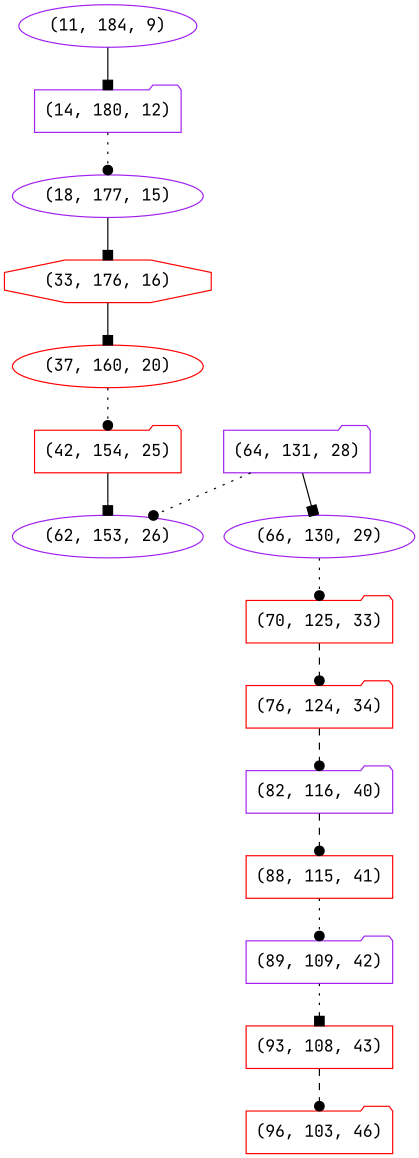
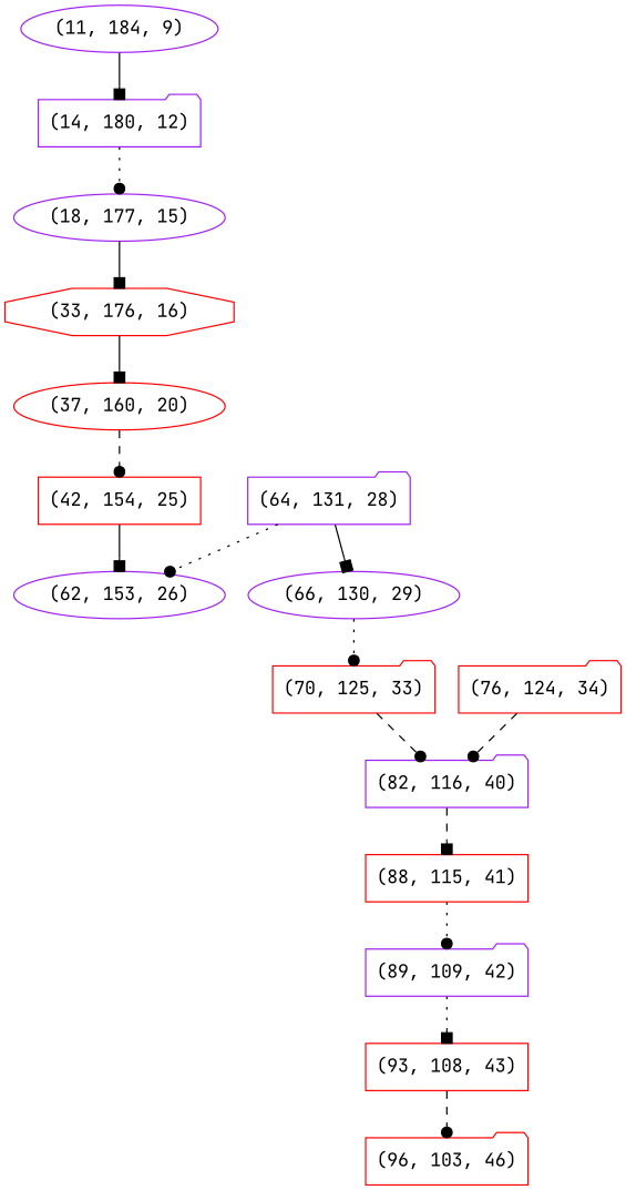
  digraph {
    fontname="JetBrains Mono"
    node [color=purple fontname="JetBrains Mono" shape=folder]
    edge [arrowhead=dot fontname="JetBrains Mono" style=solid]
    "(11, 184, 9)" [shape=ellipse]
    "(14, 180, 12)"
    "(18, 177, 15)" [shape=ellipse]
    "(33, 176, 16)" [color=red shape=octagon]
    "(37, 160, 20)" [color=red shape=ellipse]
-   "(42, 154, 25)" [color=red]
+   "(42, 154, 25)" [color=red shape=box]
    "(62, 153, 26)" [shape=ellipse]
    "(64, 131, 28)"
    "(66, 130, 29)" [shape=ellipse]
    "(70, 125, 33)" [color=red]
    "(76, 124, 34)" [color=red]
    "(82, 116, 40)"
    "(88, 115, 41)" [color=red shape=box]
    "(89, 109, 42)"
    "(93, 108, 43)" [color=red shape=box]
    "(96, 103, 46)" [color=red]
    "(11, 184, 9)" -> "(14, 180, 12)" [arrowhead=box]
    "(14, 180, 12)" -> "(18, 177, 15)" [style=dotted]
    "(18, 177, 15)" -> "(33, 176, 16)" [arrowhead=box]
    "(33, 176, 16)" -> "(37, 160, 20)" [arrowhead=box]
-   "(37, 160, 20)" -> "(42, 154, 25)" [style=dotted]
+   "(37, 160, 20)" -> "(42, 154, 25)" [style=dashed]
    "(42, 154, 25)" -> "(62, 153, 26)" [arrowhead=box]
    "(64, 131, 28)" -> "(62, 153, 26)" [style=dotted]
    "(64, 131, 28)" -> "(66, 130, 29)" [arrowhead=box]
    "(66, 130, 29)" -> "(70, 125, 33)" [style=dotted]
-   "(70, 125, 33)" -> "(76, 124, 34)" [style=dashed]
+   "(70, 125, 33)" -> "(82, 116, 40)" [style=dashed]
    "(76, 124, 34)" -> "(82, 116, 40)" [style=dashed]
-   "(82, 116, 40)" -> "(88, 115, 41)" [style=dashed]
+   "(82, 116, 40)" -> "(88, 115, 41)" [arrowhead=box style=dashed]
    "(88, 115, 41)" -> "(89, 109, 42)" [style=dotted]
    "(89, 109, 42)" -> "(93, 108, 43)" [arrowhead=box style=dotted]
    "(93, 108, 43)" -> "(96, 103, 46)" [style=dashed]
  }
